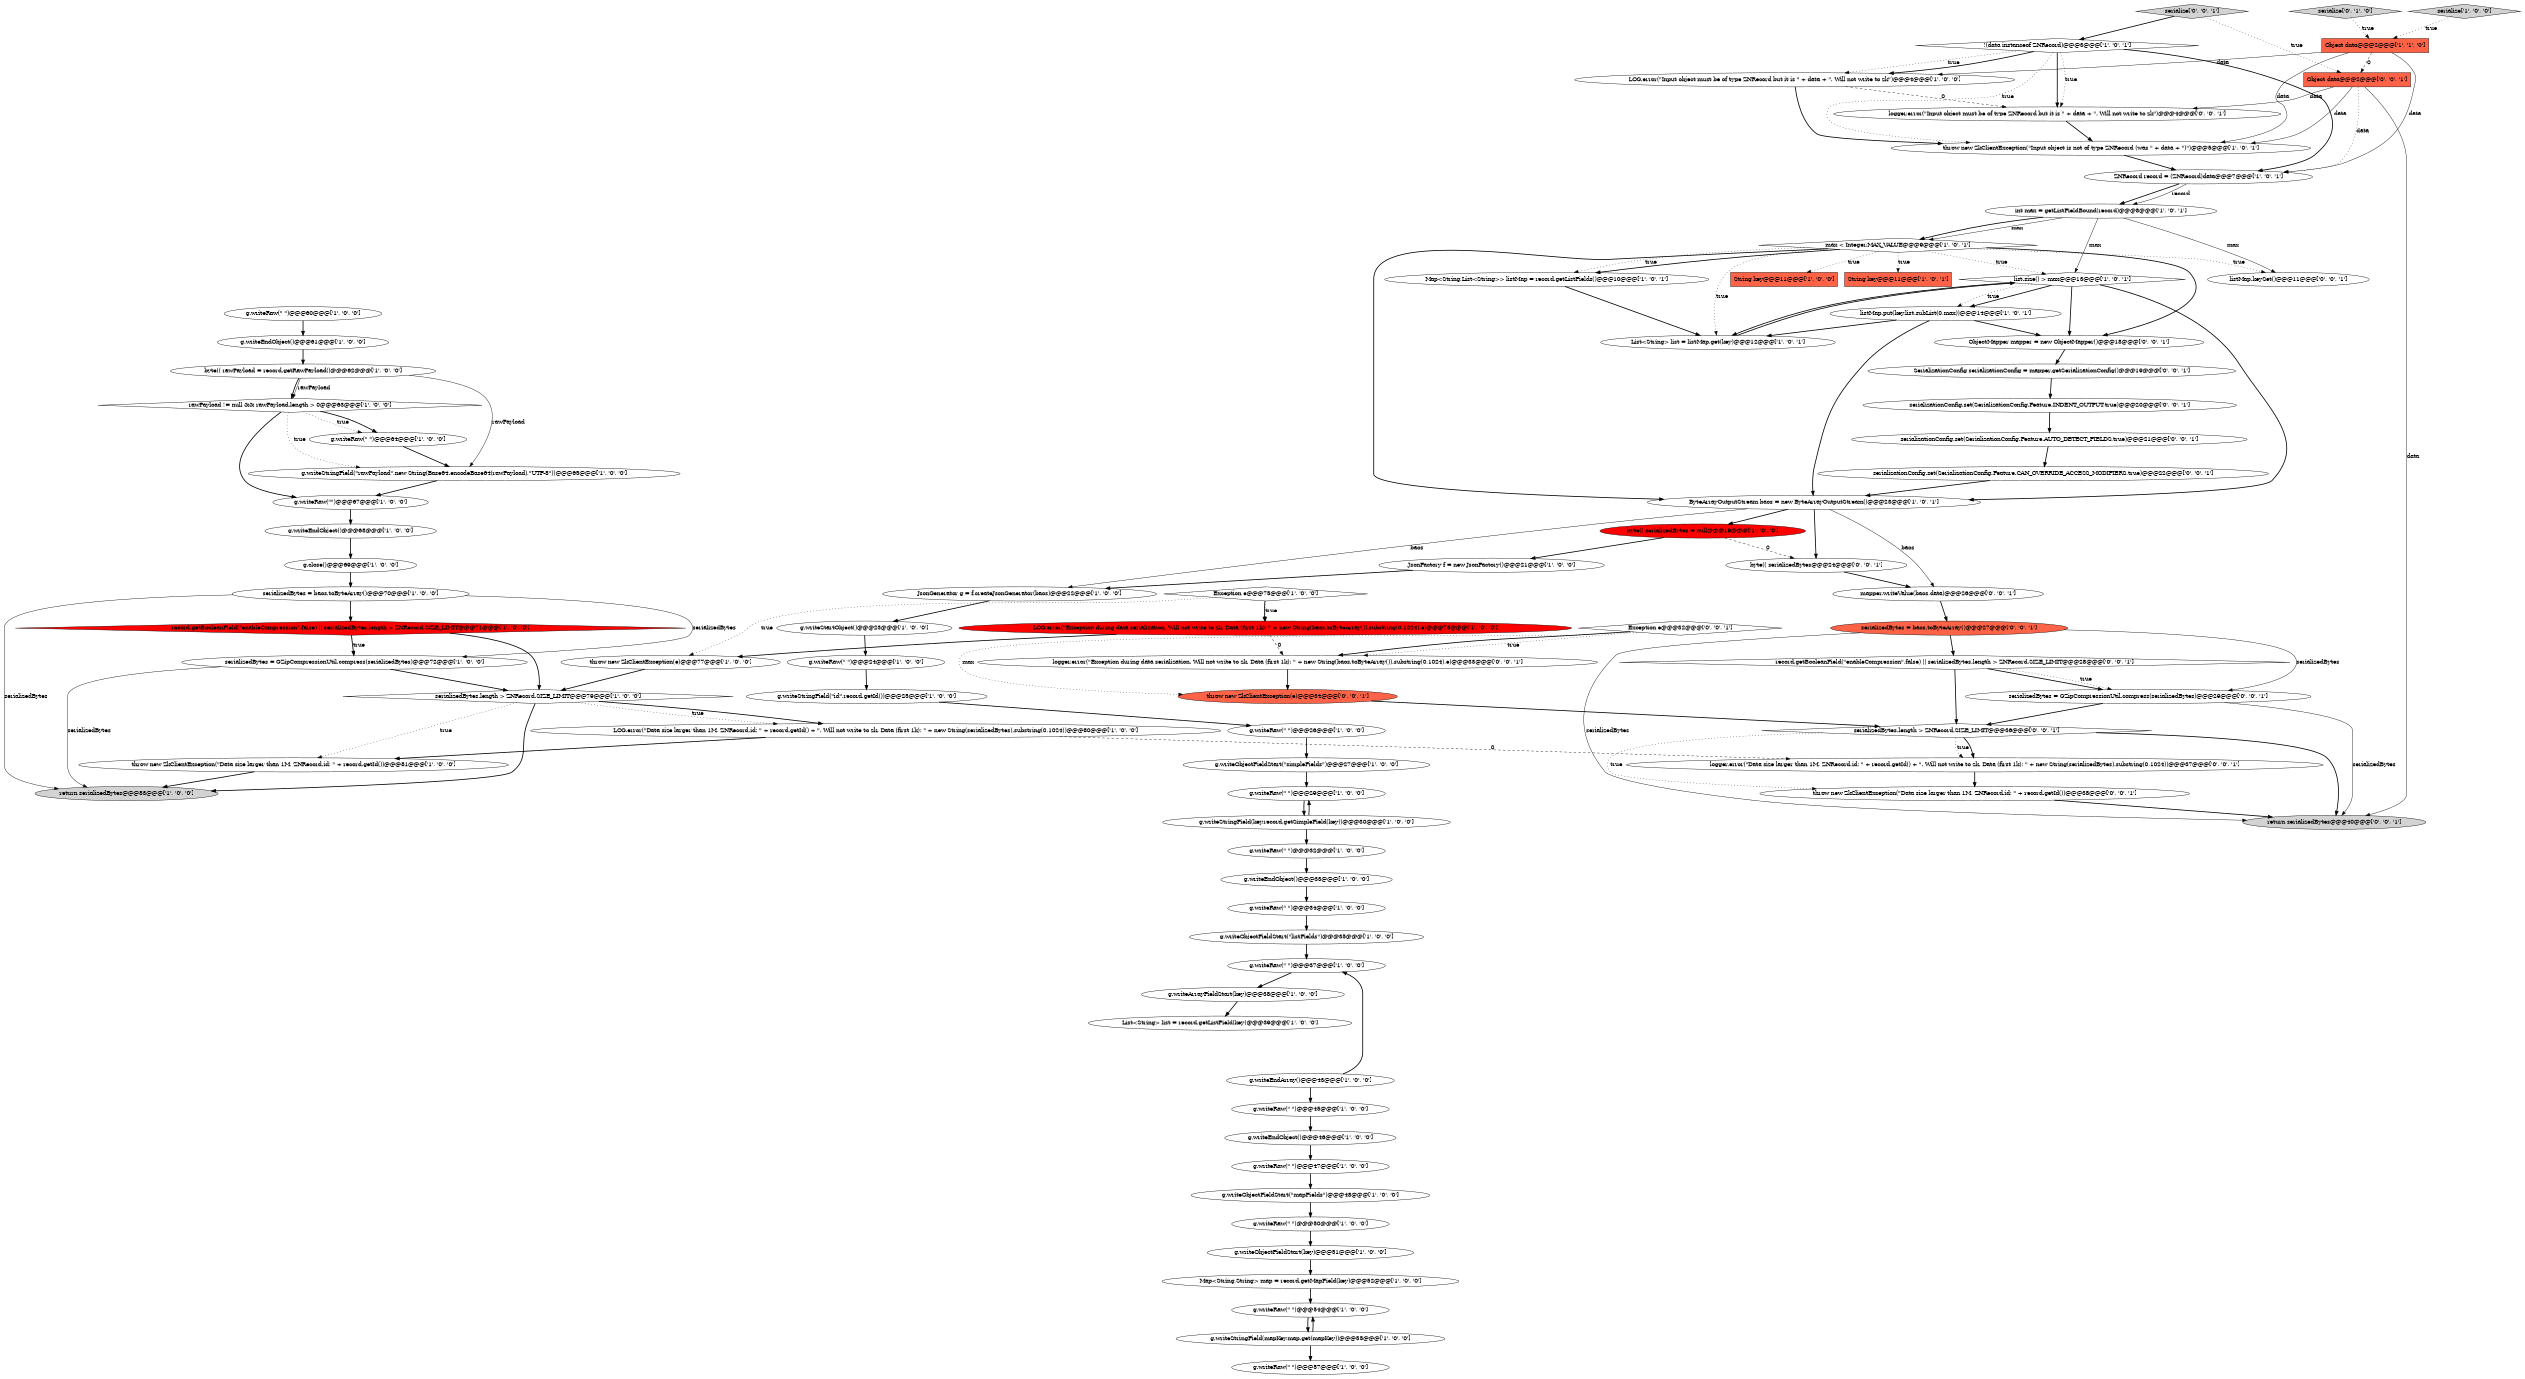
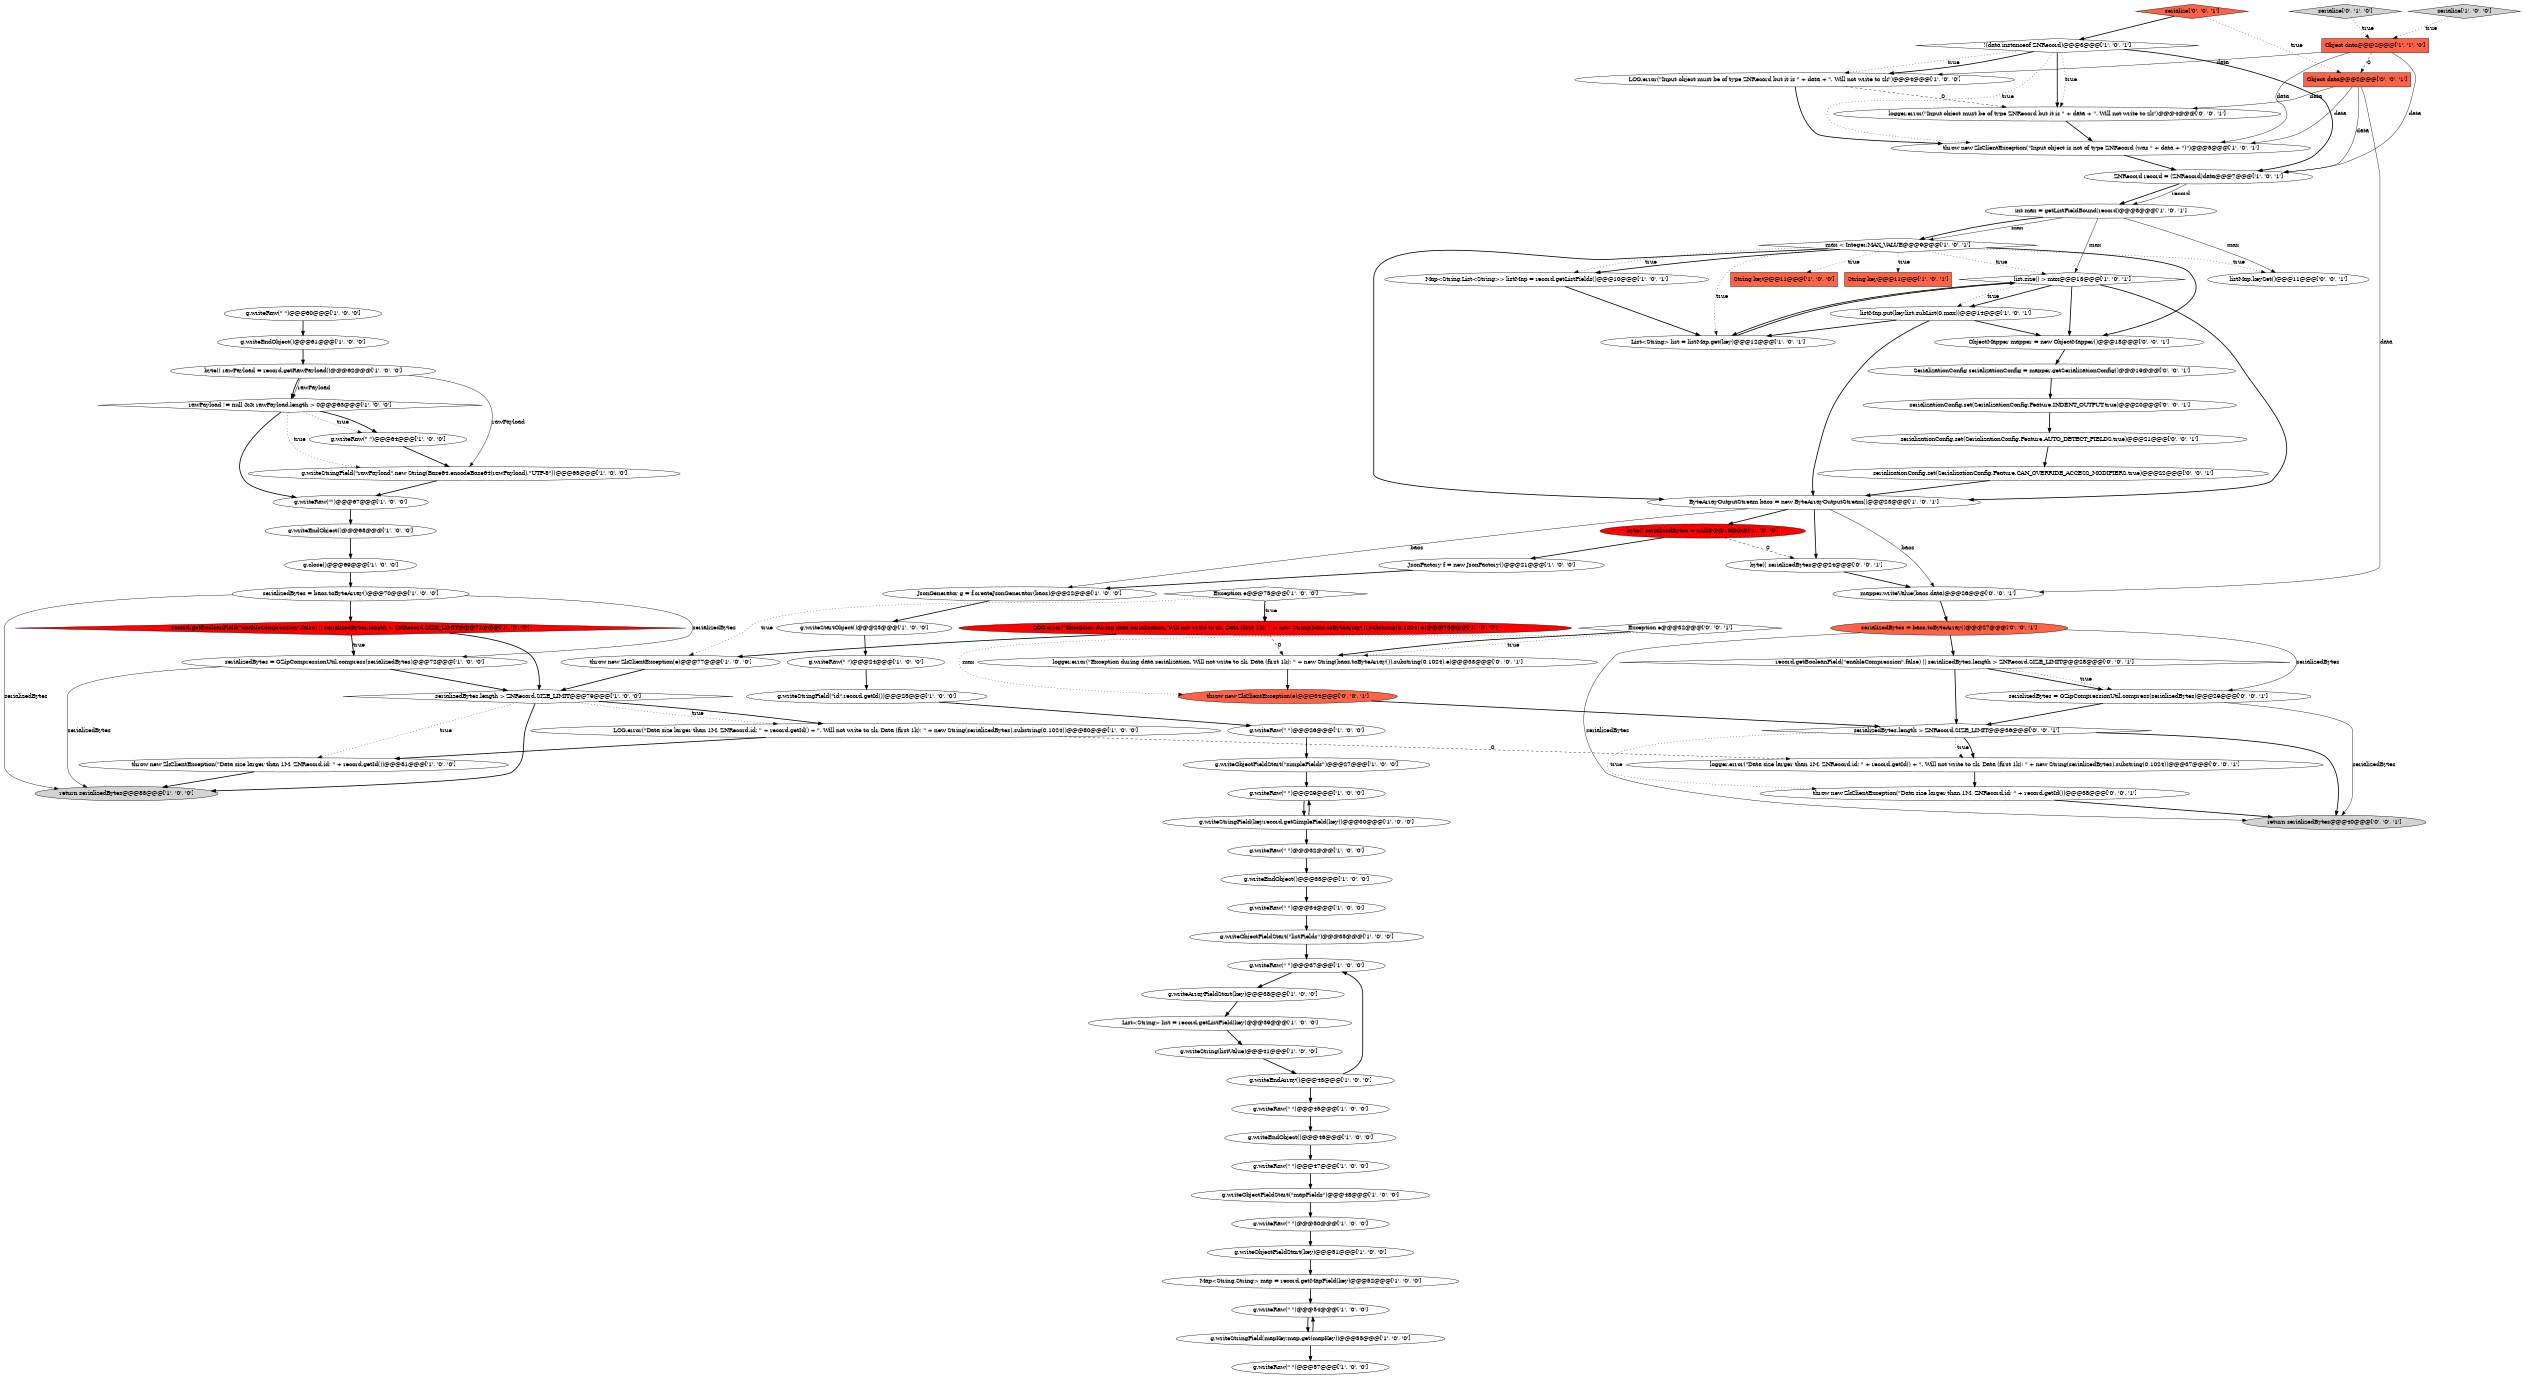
  digraph {
    node [fillcolor=white shape=ellipse style=filled]
    edge [style=bold]
    n1 [label="g.writeRaw(\" \")@@@60@@@['1', '0', '0']"]
    n2 [label="g.writeEndObject()@@@61@@@['1', '0', '0']"]
    n3 [label="g.writeRaw(\" \")@@@50@@@['1', '0', '0']"]
    n4 [label="g.writeObjectFieldStart(key)@@@51@@@['1', '0', '0']"]
    n5 [label="List<String> list = record.getListField(key)@@@39@@@['1', '0', '0']"]
+   n6 [label="g.writeString(listValue)@@@41@@@['1', '0', '0']"]
    n7 [label="g.writeEndArray()@@@43@@@['1', '0', '0']"]
    n8 [label="g.writeRaw(\"\")@@@67@@@['1', '0', '0']"]
    n9 [label="g.writeEndObject()@@@68@@@['1', '0', '0']"]
    n10 [label="g.close()@@@69@@@['1', '0', '0']"]
    n11 [label="g.writeStringField(\"id\",record.getId())@@@25@@@['1', '0', '0']"]
    n12 [label="g.writeRaw(\" \")@@@26@@@['1', '0', '0']"]
    n13 [label="g.writeObjectFieldStart(\"simpleFields\")@@@27@@@['1', '0', '0']"]
    n14 [fillcolor=lightgray label="return serializedBytes@@@40@@@['0', '0', '1']"]
    n15 [label="g.writeStringField(key,record.getSimpleField(key))@@@30@@@['1', '0', '0']"]
    n16 [label="g.writeRaw(\" \")@@@29@@@['1', '0', '0']"]
    n17 [label="g.writeRaw(\" \")@@@32@@@['1', '0', '0']"]
    n18 [label="g.writeEndObject()@@@33@@@['1', '0', '0']"]
    n19 [label="JsonFactory f = new JsonFactory()@@@21@@@['1', '0', '0']"]
    n20 [label="JsonGenerator g = f.createJsonGenerator(baos)@@@22@@@['1', '0', '0']"]
    n21 [label="g.writeStartObject()@@@23@@@['1', '0', '0']"]
    n22 [label="record.getBooleanField(\"enableCompression\",false) || serializedBytes.length > ZNRecord.SIZE_LIMIT@@@28@@@['0', '0', '1']" shape=diamond]
    n23 [label="serializedBytes = GZipCompressionUtil.compress(serializedBytes)@@@29@@@['0', '0', '1']"]
    n24 [label="serializedBytes.length > ZNRecord.SIZE_LIMIT@@@36@@@['0', '0', '1']" shape=diamond]
    n25 [label="logger.error(\"Data size larger than 1M, ZNRecord.id: \" + record.getId() + \". Will not write to zk. Data (first 1k): \" + new String(serializedBytes).substring(0,1024))@@@37@@@['0', '0', '1']"]
    n26 [label="throw new ZkClientException(\"Data size larger than 1M, ZNRecord.id: \" + record.getId())@@@38@@@['0', '0', '1']"]
    n27 [label="List<String> list = listMap.get(key)@@@12@@@['1', '0', '1']"]
    n28 [label="list.size() > max@@@13@@@['1', '0', '1']" shape=diamond]
    n29 [label="ByteArrayOutputStream baos = new ByteArrayOutputStream()@@@23@@@['1', '0', '1']"]
    n30 [label="ObjectMapper mapper = new ObjectMapper()@@@18@@@['0', '0', '1']"]
    n31 [label="listMap.put(key,list.subList(0,max))@@@14@@@['1', '0', '1']"]
-   n32 [fillcolor=lightgray label="serialize['0', '0', '1']" shape=diamond]
+   n32 [fillcolor=tomato label="serialize['0', '0', '1']" shape=diamond]
    n33 [label="!(data instanceof ZNRecord)@@@3@@@['1', '0', '1']" shape=diamond]
    n34 [fillcolor=tomato label="Object data@@@2@@@['0', '0', '1']" shape=box]
    n35 [label="logger.error(\"Input object must be of type ZNRecord but it is \" + data + \". Will not write to zk\")@@@4@@@['0', '0', '1']"]
    n36 [label="throw new ZkClientException(\"Input object is not of type ZNRecord (was \" + data + \")\")@@@5@@@['1', '0', '1']"]
    n37 [label="ZNRecord record = (ZNRecord)data@@@7@@@['1', '0', '1']"]
    n38 [label="LOG.error(\"Input object must be of type ZNRecord but it is \" + data + \". Will not write to zk\")@@@4@@@['1', '0', '0']"]
    n39 [label="mapper.writeValue(baos,data)@@@26@@@['0', '0', '1']"]
    n40 [label="rawPayload != null && rawPayload.length > 0@@@63@@@['1', '0', '0']" shape=diamond]
    n41 [label="g.writeStringField(\"rawPayload\",new String(Base64.encodeBase64(rawPayload),\"UTF-8\"))@@@65@@@['1', '0', '0']"]
    n42 [label="g.writeRaw(\" \")@@@64@@@['1', '0', '0']"]
    n43 [fillcolor=tomato label="String key@@@11@@@['1', '0', '0']" shape=box]
    n44 [label="g.writeRaw(\" \")@@@34@@@['1', '0', '0']"]
    n45 [label="g.writeObjectFieldStart(\"listFields\")@@@35@@@['1', '0', '0']"]
    n46 [label="byte(( serializedBytes@@@24@@@['0', '0', '1']"]
    n47 [fillcolor=red label="byte(( serializedBytes = null@@@19@@@['1', '0', '0']"]
    n48 [label="SerializationConfig serializationConfig = mapper.getSerializationConfig()@@@19@@@['0', '0', '1']"]
    n49 [label="Map<String,String> map = record.getMapField(key)@@@52@@@['1', '0', '0']"]
    n50 [label="g.writeRaw(\" \")@@@54@@@['1', '0', '0']"]
    n51 [label="Map<String,List<String>> listMap = record.getListFields()@@@10@@@['1', '0', '1']"]
    n52 [label="g.writeRaw(\" \")@@@45@@@['1', '0', '0']"]
    n53 [label="g.writeEndObject()@@@46@@@['1', '0', '0']"]
    n54 [label="g.writeRaw(\" \")@@@47@@@['1', '0', '0']"]
    n55 [fillcolor=tomato label="serializedBytes = baos.toByteArray()@@@27@@@['0', '0', '1']"]
    n56 [label="Exception e@@@32@@@['0', '0', '1']" shape=diamond]
    n57 [fillcolor=tomato label="throw new ZkClientException(e)@@@34@@@['0', '0', '1']"]
    n58 [label="logger.error(\"Exception during data serialization. Will not write to zk. Data (first 1k): \" + new String(baos.toByteArray()).substring(0,1024),e)@@@33@@@['0', '0', '1']"]
    n59 [label="g.writeObjectFieldStart(\"mapFields\")@@@48@@@['1', '0', '0']"]
    n60 [label="int max = getListFieldBound(record)@@@8@@@['1', '0', '1']"]
    n61 [label="max < Integer.MAX_VALUE@@@9@@@['1', '0', '1']" shape=diamond]
    n62 [label="listMap.keySet()@@@11@@@['0', '0', '1']"]
    n63 [fillcolor=tomato label="String key@@@11@@@['1', '0', '1']" shape=box]
    n64 [label="serializedBytes.length > ZNRecord.SIZE_LIMIT@@@79@@@['1', '0', '0']" shape=diamond]
    n65 [label="LOG.error(\"Data size larger than 1M, ZNRecord.id: \" + record.getId() + \". Will not write to zk. Data (first 1k): \" + new String(serializedBytes).substring(0,1024))@@@80@@@['1', '0', '0']"]
    n66 [fillcolor=lightgray label="return serializedBytes@@@83@@@['1', '0', '0']"]
    n67 [label="throw new ZkClientException(\"Data size larger than 1M, ZNRecord.id: \" + record.getId())@@@81@@@['1', '0', '0']"]
    n68 [label="g.writeStringField(mapKey,map.get(mapKey))@@@55@@@['1', '0', '0']"]
    n69 [label="g.writeRaw(\" \")@@@57@@@['1', '0', '0']"]
    n70 [label="g.writeRaw(\" \")@@@37@@@['1', '0', '0']"]
    n71 [label="serializedBytes = baos.toByteArray()@@@70@@@['1', '0', '0']"]
    n72 [fillcolor=red label="record.getBooleanField(\"enableCompression\",false) || serializedBytes.length > ZNRecord.SIZE_LIMIT@@@71@@@['1', '0', '0']" shape=diamond]
    n73 [label="serializedBytes = GZipCompressionUtil.compress(serializedBytes)@@@72@@@['1', '0', '0']"]
    n74 [label="serializationConfig.set(SerializationConfig.Feature.INDENT_OUTPUT,true)@@@20@@@['0', '0', '1']"]
    n75 [label="g.writeArrayFieldStart(key)@@@38@@@['1', '0', '0']"]
    n76 [label="serializationConfig.set(SerializationConfig.Feature.CAN_OVERRIDE_ACCESS_MODIFIERS,true)@@@22@@@['0', '0', '1']"]
    n77 [label="g.writeRaw(\" \")@@@24@@@['1', '0', '0']"]
    n78 [label="byte(( rawPayload = record.getRawPayload()@@@62@@@['1', '0', '0']"]
    n79 [label="serializationConfig.set(SerializationConfig.Feature.AUTO_DETECT_FIELDS,true)@@@21@@@['0', '0', '1']"]
    n80 [fillcolor=tomato label="Object data@@@2@@@['1', '1', '0']" shape=box]
    n81 [fillcolor=red label="LOG.error(\"Exception during data serialization. Will not write to zk. Data (first 1k): \" + new String(baos.toByteArray()).substring(0,1024),e)@@@76@@@['1', '0', '0']"]
    n82 [label="throw new ZkClientException(e)@@@77@@@['1', '0', '0']"]
    n83 [fillcolor=lightgray label="serialize['0', '1', '0']" shape=diamond]
    n84 [label="Exception e@@@75@@@['1', '0', '0']" shape=diamond]
    n85 [fillcolor=lightgray label="serialize['1', '0', '0']" shape=diamond]
    n1 -> n2
    n2 -> n78
    n3 -> n4
    n4 -> n49
+   n5 -> n6
+   n6 -> n7
    n7 -> n52
    n7 -> n70
    n8 -> n9
    n9 -> n10
    n10 -> n71
    n11 -> n12
    n12 -> n13
    n13 -> n16
    n15 -> n16
    n15 -> n17
    n16 -> n15
    n17 -> n18
    n18 -> n44
    n19 -> n20
    n20 -> n21
    n21 -> n77
    n22 -> n23
    n22 -> n23 [label=true style=dotted]
    n22 -> n24
    n23 -> n14 [label=serializedBytes style=solid]
    n23 -> n24
    n24 -> n14
    n24 -> n25 [label=true style=dotted]
    n24 -> n25
    n24 -> n26 [label=true style=dotted]
    n25 -> n26
    n26 -> n14
    n27 -> n28
    n28 -> n27
    n28 -> n29
    n28 -> n30
    n28 -> n31
    n28 -> n31 [label=true style=dotted]
    n29 -> n20 [label=baos style=solid]
    n29 -> n39 [label=baos style=solid]
    n29 -> n46
    n29 -> n47
    n30 -> n48
    n31 -> n27
    n31 -> n29
    n31 -> n30
    n32 -> n33
    n32 -> n34 [label=true style=dotted]
    n33 -> n35
    n33 -> n35 [label=true style=dotted]
    n33 -> n36 [label=true style=dotted]
    n33 -> n37
    n33 -> n38 [label=true style=dotted]
    n33 -> n38
    n34 -> n35 [label=data style=solid]
    n34 -> n36 [label=data style=solid]
-   n34 -> n37 [label=data style=dotted]
-   n34 -> n14 [label=data style=solid]
+   n34 -> n37 [label=data style=solid]
+   n34 -> n39 [label=data style=solid]
    n35 -> n36
    n36 -> n37
    n37 -> n60 [label=record style=solid]
    n37 -> n60
    n38 -> n35 [label=0 style=dashed]
    n38 -> n36
    n39 -> n55
    n40 -> n8
    n40 -> n41 [label=true style=dotted]
    n40 -> n42 [label=true style=dotted]
    n40 -> n42
    n41 -> n8
    n42 -> n41
    n44 -> n45
    n45 -> n70
    n46 -> n39
    n47 -> n19
    n47 -> n46 [label=0 style=dashed]
    n48 -> n74
    n49 -> n50
    n50 -> n68
    n51 -> n27
    n52 -> n53
    n53 -> n54
    n54 -> n59
    n55 -> n14 [label=serializedBytes style=solid]
    n55 -> n22
    n55 -> n23 [label=serializedBytes style=solid]
    n56 -> n57 [label=max style=dotted]
    n56 -> n58 [label=true style=dotted]
    n56 -> n58
    n57 -> n24
    n58 -> n57
    n59 -> n3
    n60 -> n28 [label=max style=solid]
    n60 -> n61 [label=max style=solid]
    n60 -> n61
    n60 -> n62 [label=max style=solid]
    n61 -> n27 [label=true style=dotted]
    n61 -> n28 [label=true style=dotted]
    n61 -> n29
    n61 -> n30
    n61 -> n43 [label=true style=dotted]
    n61 -> n51
    n61 -> n51 [label=true style=dotted]
    n61 -> n62 [label=true style=dotted]
    n61 -> n63 [label=true style=dotted]
    n64 -> n65
    n64 -> n65 [label=true style=dotted]
    n64 -> n66
    n64 -> n67 [label=true style=dotted]
    n65 -> n25 [label=0 style=dashed]
    n65 -> n67
    n67 -> n66
    n68 -> n50
    n68 -> n69
    n70 -> n75
    n71 -> n66 [label=serializedBytes style=solid]
    n71 -> n72
    n71 -> n73 [label=serializedBytes style=solid]
    n72 -> n64
    n72 -> n73
    n72 -> n73 [label=true style=dotted]
    n73 -> n64
    n73 -> n66 [label=serializedBytes style=solid]
    n74 -> n79
    n75 -> n5
    n76 -> n29
    n77 -> n11
    n78 -> n40 [label=rawPayload style=solid]
    n78 -> n40
    n78 -> n41 [label=rawPayload style=solid]
    n79 -> n76
    n80 -> n34 [label=0 style=dashed]
    n80 -> n36 [label=data style=solid]
    n80 -> n37 [label=data style=solid]
    n80 -> n38 [label=data style=solid]
    n81 -> n58 [label=0 style=dashed]
    n81 -> n82
    n82 -> n64
    n83 -> n80 [label=true style=dotted]
    n84 -> n81 [label=true style=dotted]
    n84 -> n81
    n84 -> n82 [label=true style=dotted]
    n85 -> n80 [label=true style=dotted]
  }
